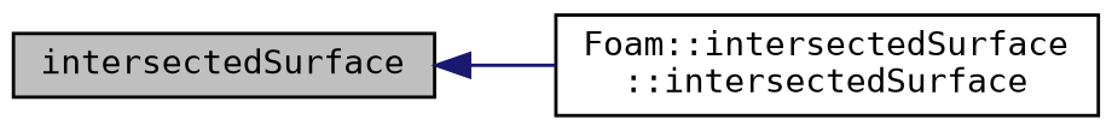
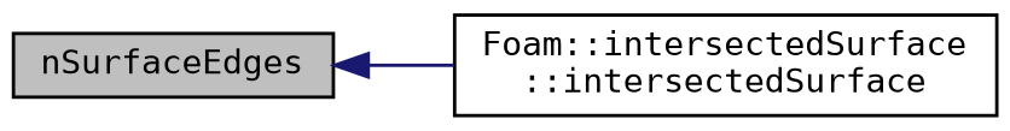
  digraph {
    rankdir=LR
    fontname="DejaVu Sans Mono"
    node [color=black fontname="DejaVu Sans Mono" fontsize=10 shape=record]
-   n1 [fillcolor=grey75 fontcolor=black height=0.2 label=intersectedSurface style=filled width=0.4]
+   n1 [fillcolor=grey75 fontcolor=black height=0.2 label=nSurfaceEdges style=filled width=0.4]
    n2 [height=0.2 label="Foam::intersectedSurface\l::intersectedSurface" width=0.4]
    n1 -> n2 [color=midnightblue dir=back fontname="DejaVu Sans Mono" fontsize=10 labelfontname=FreeSans labelfontsize=10 style=solid]
  }
